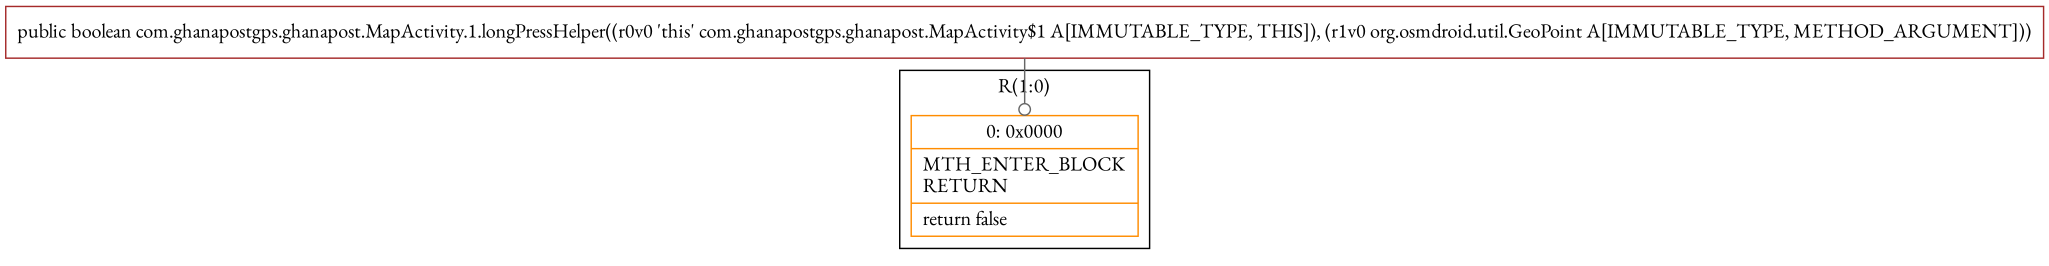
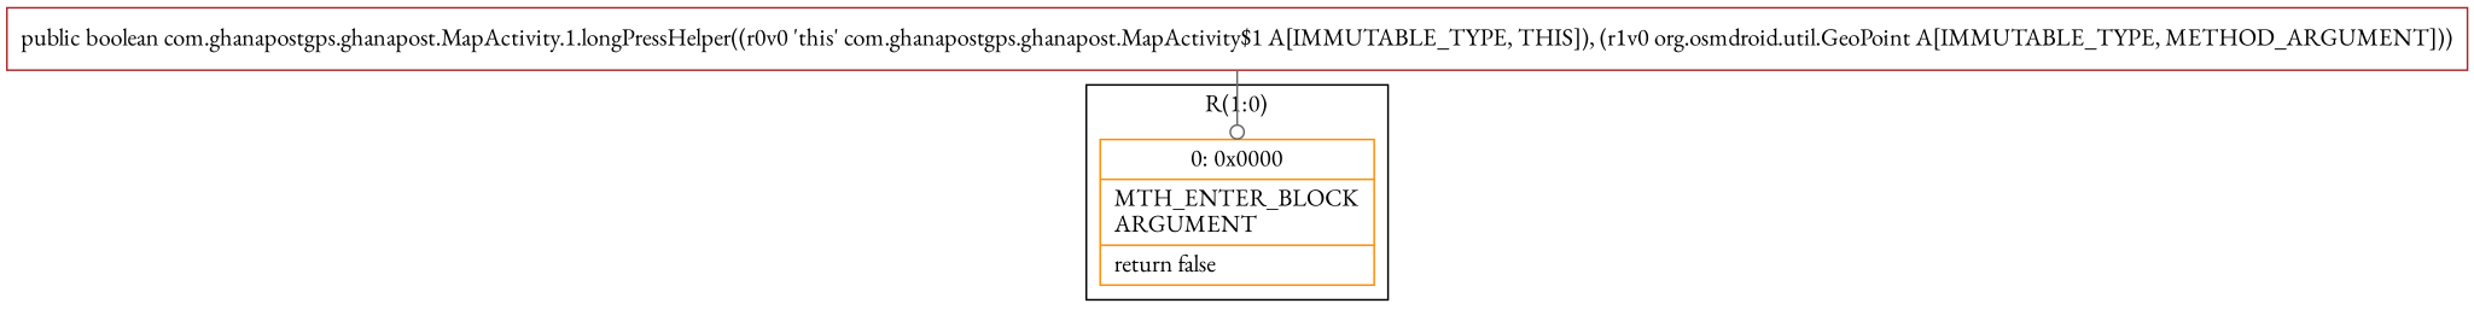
  digraph {
    fontname="EB Garamond"
    node [shape=record fontname="EB Garamond"]
-   n1 [color=darkorange label="{0\:\ 0x0000|MTH_ENTER_BLOCK\lRETURN\l|return false\l}"]
+   n1 [color=darkorange label="{0\:\ 0x0000|MTH_ENTER_BLOCK\lARGUMENT\l|return false\l}"]
    n2 [label="{public boolean com.ghanapostgps.ghanapost.MapActivity.1.longPressHelper((r0v0 'this' com.ghanapostgps.ghanapost.MapActivity$1 A[IMMUTABLE_TYPE, THIS]), (r1v0 org.osmdroid.util.GeoPoint A[IMMUTABLE_TYPE, METHOD_ARGUMENT])) }" color=brown]
    subgraph cluster_1 {
      label="R(1:0)"
      n1
    }
    n2 -> n1 [color=gray40 style=solid arrowhead=odot fontname="EB Garamond"]
  }
